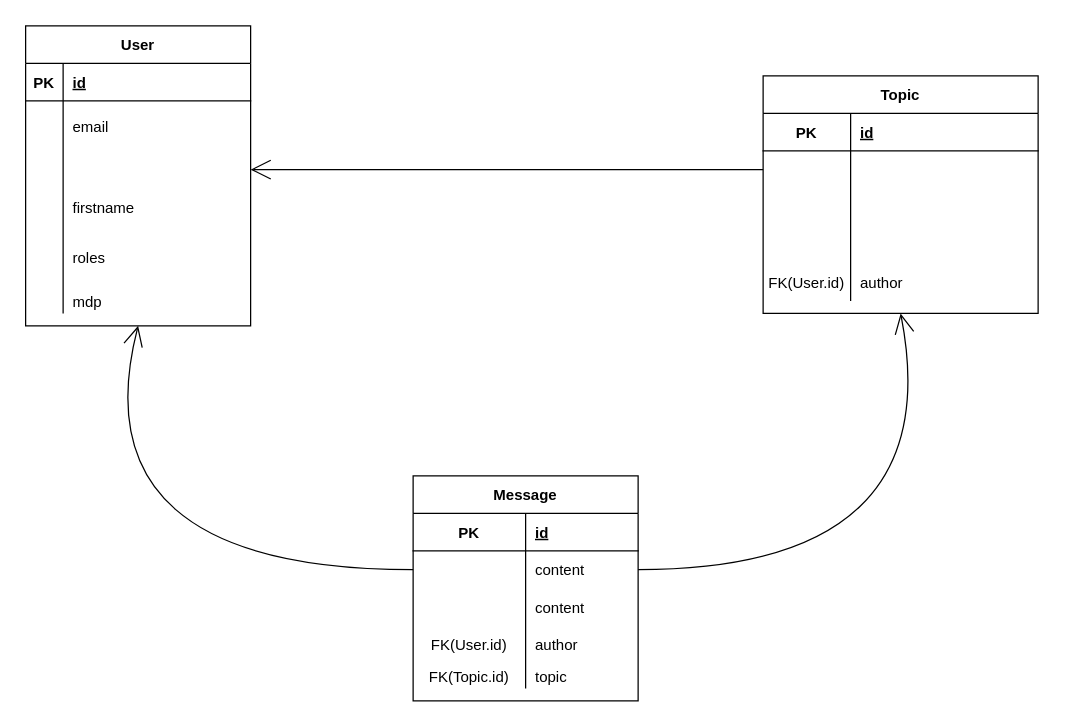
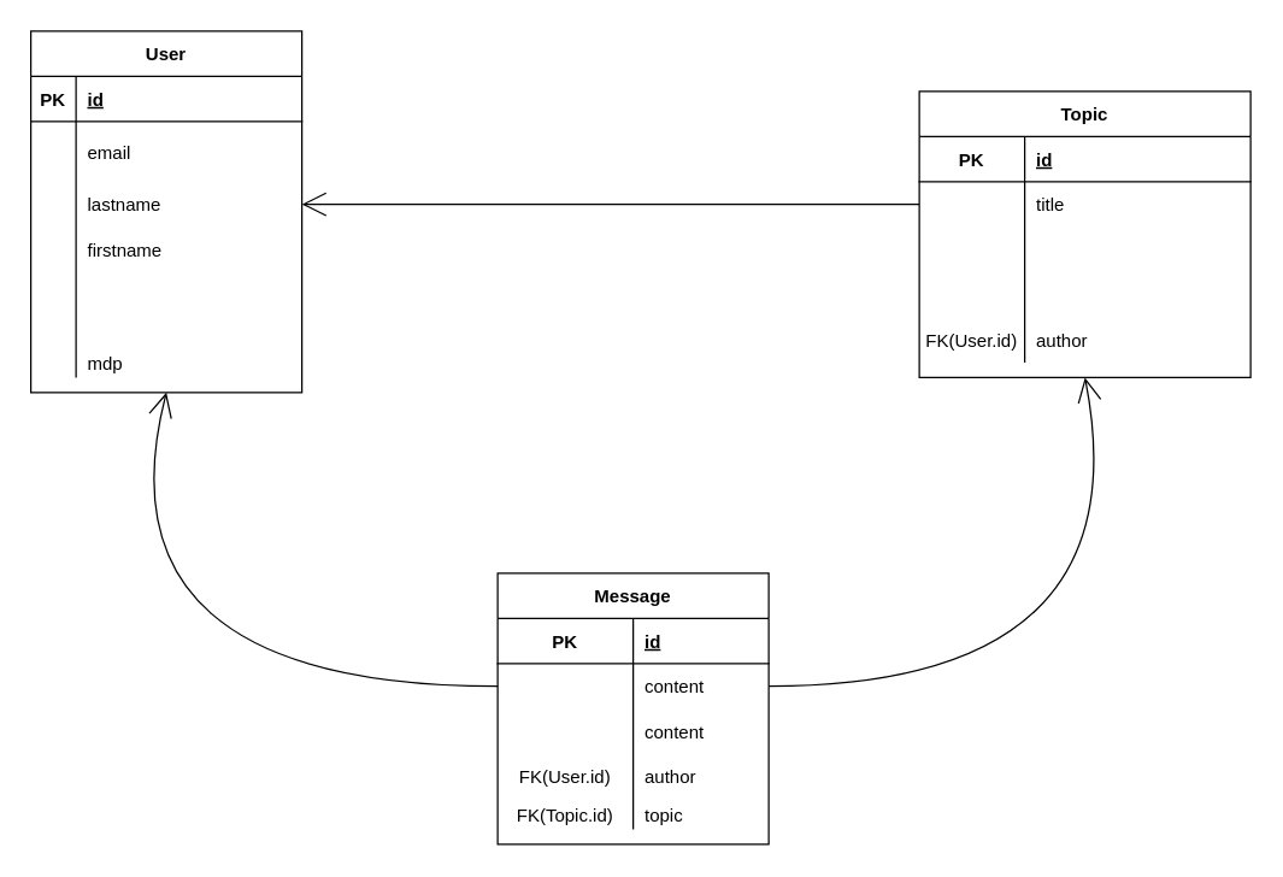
  <mxCell id="0" />
  <mxCell id="1" parent="0" />
  <mxCell id="2" value="User" style="shape=table;startSize=30;container=1;collapsible=1;childLayout=tableLayout;fixedRows=1;rowLines=0;fontStyle=1;align=center;resizeLast=1;hachureGap=4;pointerEvents=0;" vertex="1" parent="1"><mxGeometry x="20" y="20" width="180" height="240" as="geometry" /></mxCell>
  <mxCell id="3" value="" style="shape=partialRectangle;collapsible=0;dropTarget=0;pointerEvents=0;fillColor=none;top=0;left=0;bottom=1;right=0;points=[[0,0.5],[1,0.5]];portConstraint=eastwest;" vertex="1" parent="2"><mxGeometry y="30" width="180" height="30" as="geometry" /></mxCell>
  <mxCell id="4" value="PK" style="shape=partialRectangle;connectable=0;fillColor=none;top=0;left=0;bottom=0;right=0;fontStyle=1;overflow=hidden;" vertex="1" parent="3"><mxGeometry width="30" height="30" as="geometry"><mxRectangle width="30" height="30" as="alternateBounds" /></mxGeometry></mxCell>
  <mxCell id="5" value="id" style="shape=partialRectangle;connectable=0;fillColor=none;top=0;left=0;bottom=0;right=0;align=left;spacingLeft=6;fontStyle=5;overflow=hidden;" vertex="1" parent="3"><mxGeometry x="30" width="150" height="30" as="geometry"><mxRectangle width="150" height="30" as="alternateBounds" /></mxGeometry></mxCell>
  <mxCell id="6" value="" style="shape=partialRectangle;collapsible=0;dropTarget=0;pointerEvents=0;fillColor=none;top=0;left=0;bottom=0;right=0;points=[[0,0.5],[1,0.5]];portConstraint=eastwest;" vertex="1" parent="2"><mxGeometry y="60" width="180" height="40" as="geometry" /></mxCell>
  <mxCell id="7" value="" style="shape=partialRectangle;connectable=0;fillColor=none;top=0;left=0;bottom=0;right=0;editable=1;overflow=hidden;" vertex="1" parent="6"><mxGeometry width="30" height="40" as="geometry"><mxRectangle width="30" height="40" as="alternateBounds" /></mxGeometry></mxCell>
  <mxCell id="8" value="email" style="shape=partialRectangle;connectable=0;fillColor=none;top=0;left=0;bottom=0;right=0;align=left;spacingLeft=6;overflow=hidden;" vertex="1" parent="6"><mxGeometry x="30" width="150" height="40" as="geometry"><mxRectangle width="150" height="40" as="alternateBounds" /></mxGeometry></mxCell>
  <mxCell id="9" value="" style="shape=partialRectangle;collapsible=0;dropTarget=0;pointerEvents=0;fillColor=none;top=0;left=0;bottom=0;right=0;points=[[0,0.5],[1,0.5]];portConstraint=eastwest;" vertex="1" parent="2"><mxGeometry y="100" width="180" height="30" as="geometry" /></mxCell>
  <mxCell id="10" value="" style="shape=partialRectangle;connectable=0;fillColor=none;top=0;left=0;bottom=0;right=0;editable=1;overflow=hidden;" vertex="1" parent="9"><mxGeometry width="30" height="30" as="geometry"><mxRectangle width="30" height="30" as="alternateBounds" /></mxGeometry></mxCell>
+ <mxCell id="11" value="lastname" style="shape=partialRectangle;connectable=0;fillColor=none;top=0;left=0;bottom=0;right=0;align=left;spacingLeft=6;overflow=hidden;" vertex="1" parent="9"><mxGeometry x="30" width="150" height="30" as="geometry"><mxRectangle width="150" height="30" as="alternateBounds" /></mxGeometry></mxCell>
  <mxCell id="12" value="" style="shape=partialRectangle;collapsible=0;dropTarget=0;pointerEvents=0;fillColor=none;top=0;left=0;bottom=0;right=0;points=[[0,0.5],[1,0.5]];portConstraint=eastwest;" vertex="1" parent="2"><mxGeometry y="130" width="180" height="30" as="geometry" /></mxCell>
  <mxCell id="13" value="" style="shape=partialRectangle;connectable=0;fillColor=none;top=0;left=0;bottom=0;right=0;editable=1;overflow=hidden;" vertex="1" parent="12"><mxGeometry width="30" height="30" as="geometry"><mxRectangle width="30" height="30" as="alternateBounds" /></mxGeometry></mxCell>
  <mxCell id="14" value="firstname" style="shape=partialRectangle;connectable=0;fillColor=none;top=0;left=0;bottom=0;right=0;align=left;spacingLeft=6;overflow=hidden;" vertex="1" parent="12"><mxGeometry x="30" width="150" height="30" as="geometry"><mxRectangle width="150" height="30" as="alternateBounds" /></mxGeometry></mxCell>
  <mxCell id="15" value="" style="shape=partialRectangle;collapsible=0;dropTarget=0;pointerEvents=0;fillColor=none;top=0;left=0;bottom=0;right=0;points=[[0,0.5],[1,0.5]];portConstraint=eastwest;hachureGap=4;" vertex="1" parent="2"><mxGeometry y="160" width="180" height="50" as="geometry" /></mxCell>
  <mxCell id="16" value="" style="shape=partialRectangle;connectable=0;fillColor=none;top=0;left=0;bottom=0;right=0;editable=1;overflow=hidden;" vertex="1" parent="15"><mxGeometry width="30" height="50" as="geometry"><mxRectangle width="30" height="50" as="alternateBounds" /></mxGeometry></mxCell>
- <mxCell id="17" value="roles" style="shape=partialRectangle;connectable=0;fillColor=none;top=0;left=0;bottom=0;right=0;align=left;spacingLeft=6;overflow=hidden;" vertex="1" parent="15"><mxGeometry x="30" width="150" height="50" as="geometry"><mxRectangle width="150" height="50" as="alternateBounds" /></mxGeometry></mxCell>
  <mxCell id="18" value="" style="shape=partialRectangle;collapsible=0;dropTarget=0;pointerEvents=0;fillColor=none;top=0;left=0;bottom=0;right=0;points=[[0,0.5],[1,0.5]];portConstraint=eastwest;hachureGap=4;" vertex="1" parent="2"><mxGeometry y="210" width="180" height="20" as="geometry" /></mxCell>
  <mxCell id="19" value="" style="shape=partialRectangle;connectable=0;fillColor=none;top=0;left=0;bottom=0;right=0;editable=1;overflow=hidden;" vertex="1" parent="18"><mxGeometry width="30" height="20" as="geometry"><mxRectangle width="30" height="20" as="alternateBounds" /></mxGeometry></mxCell>
  <mxCell id="20" value="mdp" style="shape=partialRectangle;connectable=0;fillColor=none;top=0;left=0;bottom=0;right=0;align=left;spacingLeft=6;overflow=hidden;" vertex="1" parent="18"><mxGeometry x="30" width="150" height="20" as="geometry"><mxRectangle width="150" height="20" as="alternateBounds" /></mxGeometry></mxCell>
  <mxCell id="21" value="Topic" style="shape=table;startSize=30;container=1;collapsible=1;childLayout=tableLayout;fixedRows=1;rowLines=0;fontStyle=1;align=center;resizeLast=1;hachureGap=4;pointerEvents=0;" vertex="1" parent="1"><mxGeometry x="610" y="60" width="220" height="190" as="geometry" /></mxCell>
  <mxCell id="22" value="" style="shape=partialRectangle;collapsible=0;dropTarget=0;pointerEvents=0;fillColor=none;top=0;left=0;bottom=1;right=0;points=[[0,0.5],[1,0.5]];portConstraint=eastwest;" vertex="1" parent="21"><mxGeometry y="30" width="220" height="30" as="geometry" /></mxCell>
  <mxCell id="23" value="PK" style="shape=partialRectangle;connectable=0;fillColor=none;top=0;left=0;bottom=0;right=0;fontStyle=1;overflow=hidden;" vertex="1" parent="22"><mxGeometry width="70" height="30" as="geometry"><mxRectangle width="70" height="30" as="alternateBounds" /></mxGeometry></mxCell>
  <mxCell id="24" value="id" style="shape=partialRectangle;connectable=0;fillColor=none;top=0;left=0;bottom=0;right=0;align=left;spacingLeft=6;fontStyle=5;overflow=hidden;" vertex="1" parent="22"><mxGeometry x="70" width="150" height="30" as="geometry"><mxRectangle width="150" height="30" as="alternateBounds" /></mxGeometry></mxCell>
  <mxCell id="25" value="" style="shape=partialRectangle;collapsible=0;dropTarget=0;pointerEvents=0;fillColor=none;top=0;left=0;bottom=0;right=0;points=[[0,0.5],[1,0.5]];portConstraint=eastwest;" vertex="1" parent="21"><mxGeometry y="60" width="220" height="30" as="geometry" /></mxCell>
  <mxCell id="26" value="" style="shape=partialRectangle;connectable=0;fillColor=none;top=0;left=0;bottom=0;right=0;editable=1;overflow=hidden;" vertex="1" parent="25"><mxGeometry width="70" height="30" as="geometry"><mxRectangle width="70" height="30" as="alternateBounds" /></mxGeometry></mxCell>
+ <mxCell id="27" value="title" style="shape=partialRectangle;connectable=0;fillColor=none;top=0;left=0;bottom=0;right=0;align=left;spacingLeft=6;overflow=hidden;" vertex="1" parent="25"><mxGeometry x="70" width="150" height="30" as="geometry"><mxRectangle width="150" height="30" as="alternateBounds" /></mxGeometry></mxCell>
  <mxCell id="28" value="" style="shape=partialRectangle;collapsible=0;dropTarget=0;pointerEvents=0;fillColor=none;top=0;left=0;bottom=0;right=0;points=[[0,0.5],[1,0.5]];portConstraint=eastwest;" vertex="1" parent="21"><mxGeometry y="90" width="220" height="30" as="geometry" /></mxCell>
  <mxCell id="29" value="" style="shape=partialRectangle;connectable=0;fillColor=none;top=0;left=0;bottom=0;right=0;editable=1;overflow=hidden;" vertex="1" parent="28"><mxGeometry width="70" height="30" as="geometry"><mxRectangle width="70" height="30" as="alternateBounds" /></mxGeometry></mxCell>
  <mxCell id="30" value="" style="shape=partialRectangle;collapsible=0;dropTarget=0;pointerEvents=0;fillColor=none;top=0;left=0;bottom=0;right=0;points=[[0,0.5],[1,0.5]];portConstraint=eastwest;" vertex="1" parent="21"><mxGeometry y="120" width="220" height="30" as="geometry" /></mxCell>
  <mxCell id="31" value="" style="shape=partialRectangle;connectable=0;fillColor=none;top=0;left=0;bottom=0;right=0;editable=1;overflow=hidden;" vertex="1" parent="30"><mxGeometry width="70" height="30" as="geometry"><mxRectangle width="70" height="30" as="alternateBounds" /></mxGeometry></mxCell>
  <mxCell id="32" value="" style="shape=partialRectangle;collapsible=0;dropTarget=0;pointerEvents=0;fillColor=none;top=0;left=0;bottom=0;right=0;points=[[0,0.5],[1,0.5]];portConstraint=eastwest;hachureGap=4;" vertex="1" parent="21"><mxGeometry y="150" width="220" height="30" as="geometry" /></mxCell>
  <mxCell id="33" value="FK(User.id)" style="shape=partialRectangle;connectable=0;fillColor=none;top=0;left=0;bottom=0;right=0;fontStyle=0;overflow=hidden;" vertex="1" parent="32"><mxGeometry width="70" height="30" as="geometry"><mxRectangle width="70" height="30" as="alternateBounds" /></mxGeometry></mxCell>
  <mxCell id="34" value="author" style="shape=partialRectangle;connectable=0;fillColor=none;top=0;left=0;bottom=0;right=0;align=left;spacingLeft=6;fontStyle=0;overflow=hidden;" vertex="1" parent="32"><mxGeometry x="70" width="150" height="30" as="geometry"><mxRectangle width="150" height="30" as="alternateBounds" /></mxGeometry></mxCell>
  <mxCell id="35" value="Message" style="shape=table;startSize=30;container=1;collapsible=1;childLayout=tableLayout;fixedRows=1;rowLines=0;fontStyle=1;align=center;resizeLast=1;hachureGap=4;pointerEvents=0;" vertex="1" parent="1"><mxGeometry x="330" y="380" width="180" height="180" as="geometry" /></mxCell>
  <mxCell id="36" value="" style="shape=partialRectangle;collapsible=0;dropTarget=0;pointerEvents=0;fillColor=none;top=0;left=0;bottom=1;right=0;points=[[0,0.5],[1,0.5]];portConstraint=eastwest;" vertex="1" parent="35"><mxGeometry y="30" width="180" height="30" as="geometry" /></mxCell>
  <mxCell id="37" value="PK" style="shape=partialRectangle;connectable=0;fillColor=none;top=0;left=0;bottom=0;right=0;fontStyle=1;overflow=hidden;" vertex="1" parent="36"><mxGeometry width="90" height="30" as="geometry"><mxRectangle width="90" height="30" as="alternateBounds" /></mxGeometry></mxCell>
  <mxCell id="38" value="id" style="shape=partialRectangle;connectable=0;fillColor=none;top=0;left=0;bottom=0;right=0;align=left;spacingLeft=6;fontStyle=5;overflow=hidden;" vertex="1" parent="36"><mxGeometry x="90" width="90" height="30" as="geometry"><mxRectangle width="90" height="30" as="alternateBounds" /></mxGeometry></mxCell>
  <mxCell id="39" value="" style="shape=partialRectangle;collapsible=0;dropTarget=0;pointerEvents=0;fillColor=none;top=0;left=0;bottom=0;right=0;points=[[0,0.5],[1,0.5]];portConstraint=eastwest;" vertex="1" parent="35"><mxGeometry y="60" width="180" height="30" as="geometry" /></mxCell>
  <mxCell id="40" value="" style="shape=partialRectangle;connectable=0;fillColor=none;top=0;left=0;bottom=0;right=0;editable=1;overflow=hidden;" vertex="1" parent="39"><mxGeometry width="90" height="30" as="geometry"><mxRectangle width="90" height="30" as="alternateBounds" /></mxGeometry></mxCell>
  <mxCell id="41" value="content" style="shape=partialRectangle;connectable=0;fillColor=none;top=0;left=0;bottom=0;right=0;align=left;spacingLeft=6;overflow=hidden;" vertex="1" parent="39"><mxGeometry x="90" width="90" height="30" as="geometry"><mxRectangle width="90" height="30" as="alternateBounds" /></mxGeometry></mxCell>
  <mxCell id="42" value="" style="shape=partialRectangle;collapsible=0;dropTarget=0;pointerEvents=0;fillColor=none;top=0;left=0;bottom=0;right=0;points=[[0,0.5],[1,0.5]];portConstraint=eastwest;" vertex="1" parent="35"><mxGeometry y="90" width="180" height="30" as="geometry" /></mxCell>
  <mxCell id="43" value="" style="shape=partialRectangle;connectable=0;fillColor=none;top=0;left=0;bottom=0;right=0;editable=1;overflow=hidden;" vertex="1" parent="42"><mxGeometry width="90" height="30" as="geometry"><mxRectangle width="90" height="30" as="alternateBounds" /></mxGeometry></mxCell>
  <mxCell id="44" value="content" style="shape=partialRectangle;connectable=0;fillColor=none;top=0;left=0;bottom=0;right=0;align=left;spacingLeft=6;overflow=hidden;" vertex="1" parent="42"><mxGeometry x="90" width="90" height="30" as="geometry"><mxRectangle width="90" height="30" as="alternateBounds" /></mxGeometry></mxCell>
  <mxCell id="45" value="" style="shape=partialRectangle;collapsible=0;dropTarget=0;pointerEvents=0;fillColor=none;top=0;left=0;bottom=0;right=0;points=[[0,0.5],[1,0.5]];portConstraint=eastwest;hachureGap=4;" vertex="1" parent="35"><mxGeometry y="120" width="180" height="30" as="geometry" /></mxCell>
  <mxCell id="46" value="FK(User.id)" style="shape=partialRectangle;connectable=0;fillColor=none;top=0;left=0;bottom=0;right=0;fontStyle=0;overflow=hidden;" vertex="1" parent="45"><mxGeometry width="90" height="30" as="geometry"><mxRectangle width="90" height="30" as="alternateBounds" /></mxGeometry></mxCell>
  <mxCell id="47" value="author" style="shape=partialRectangle;connectable=0;fillColor=none;top=0;left=0;bottom=0;right=0;align=left;spacingLeft=6;fontStyle=0;overflow=hidden;" vertex="1" parent="45"><mxGeometry x="90" width="90" height="30" as="geometry"><mxRectangle width="90" height="30" as="alternateBounds" /></mxGeometry></mxCell>
  <mxCell id="48" value="" style="shape=partialRectangle;collapsible=0;dropTarget=0;pointerEvents=0;fillColor=none;top=0;left=0;bottom=0;right=0;points=[[0,0.5],[1,0.5]];portConstraint=eastwest;hachureGap=4;" vertex="1" parent="35"><mxGeometry y="150" width="180" height="20" as="geometry" /></mxCell>
  <mxCell id="49" value="FK(Topic.id)" style="shape=partialRectangle;connectable=0;fillColor=none;top=0;left=0;bottom=0;right=0;fontStyle=0;overflow=hidden;" vertex="1" parent="48"><mxGeometry width="90" height="20" as="geometry"><mxRectangle width="90" height="20" as="alternateBounds" /></mxGeometry></mxCell>
  <mxCell id="50" value="topic" style="shape=partialRectangle;connectable=0;fillColor=none;top=0;left=0;bottom=0;right=0;align=left;spacingLeft=6;fontStyle=0;overflow=hidden;" vertex="1" parent="48"><mxGeometry x="90" width="90" height="20" as="geometry"><mxRectangle width="90" height="20" as="alternateBounds" /></mxGeometry></mxCell>
  <mxCell id="51" style="edgeStyle=none;curved=1;rounded=0;orthogonalLoop=1;jettySize=auto;html=1;exitX=0;exitY=0.5;exitDx=0;exitDy=0;entryX=1;entryY=0.5;entryDx=0;entryDy=0;endArrow=open;startSize=14;endSize=14;sourcePerimeterSpacing=8;targetPerimeterSpacing=8;" edge="1" parent="1" source="25" target="9"><mxGeometry relative="1" as="geometry" /></mxCell>
  <mxCell id="52" style="edgeStyle=none;curved=1;rounded=0;orthogonalLoop=1;jettySize=auto;html=1;exitX=0;exitY=0.5;exitDx=0;exitDy=0;entryX=0.5;entryY=1;entryDx=0;entryDy=0;endArrow=open;startSize=14;endSize=14;sourcePerimeterSpacing=8;targetPerimeterSpacing=8;" edge="1" parent="1" source="39" target="2"><mxGeometry relative="1" as="geometry"><Array as="points"><mxPoint x="60" y="455" /></Array></mxGeometry></mxCell>
  <mxCell id="53" style="edgeStyle=none;curved=1;rounded=0;orthogonalLoop=1;jettySize=auto;html=1;exitX=1;exitY=0.5;exitDx=0;exitDy=0;entryX=0.5;entryY=1;entryDx=0;entryDy=0;endArrow=open;startSize=14;endSize=14;sourcePerimeterSpacing=8;targetPerimeterSpacing=8;" edge="1" parent="1" source="39" target="21"><mxGeometry relative="1" as="geometry"><Array as="points"><mxPoint x="760" y="455" /></Array></mxGeometry></mxCell>
